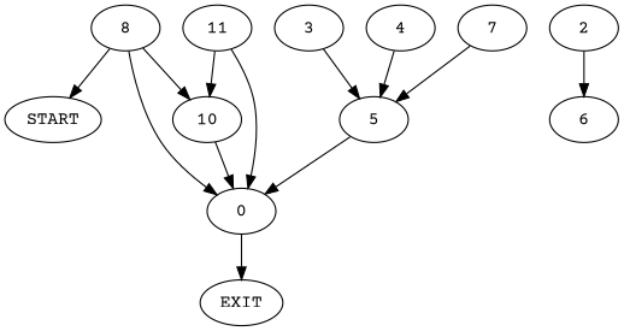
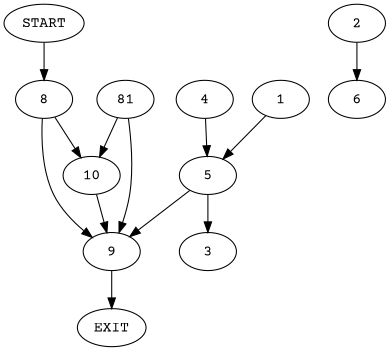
  digraph {
    fontname="Courier Prime"
    node [fontname="Courier Prime"]
    edge [fontname="Courier Prime"]
    n1 [label=START]
    8
-   9 [label=0]
+   9
    10
    n5 [label=EXIT]
    2
    6
    3
    5
    4
-   7
-   11
-   8 -> n1
+   7 [label=1]
+   11 [label=81]
+   n1 -> 8
    8 -> 9
    8 -> 10
    9 -> n5
    10 -> 9
    2 -> 6
-   3 -> 5
+   5 -> 3
    5 -> 9
    4 -> 5
    7 -> 5
    11 -> 9
    11 -> 10
  }
